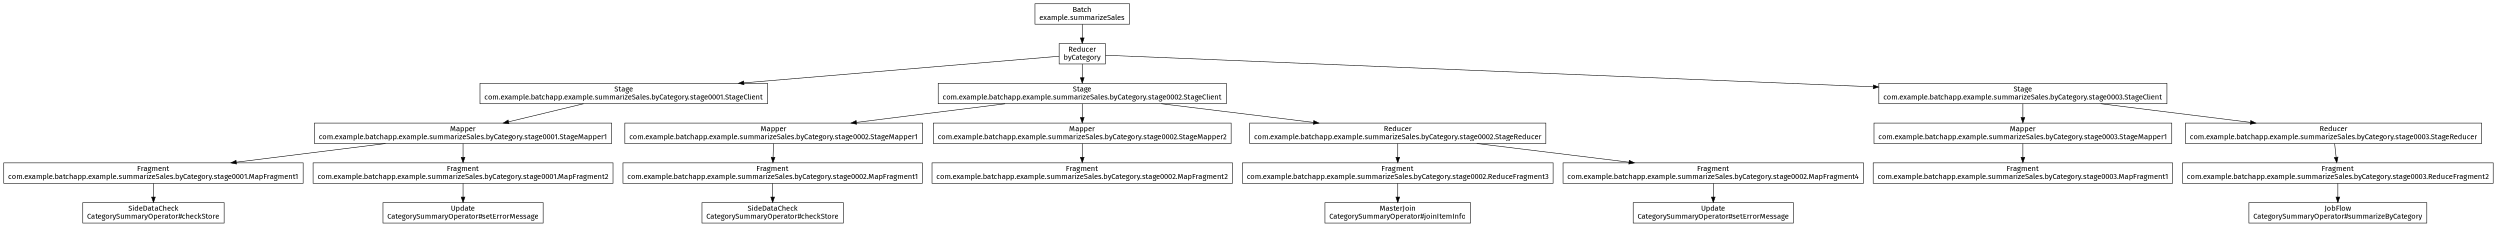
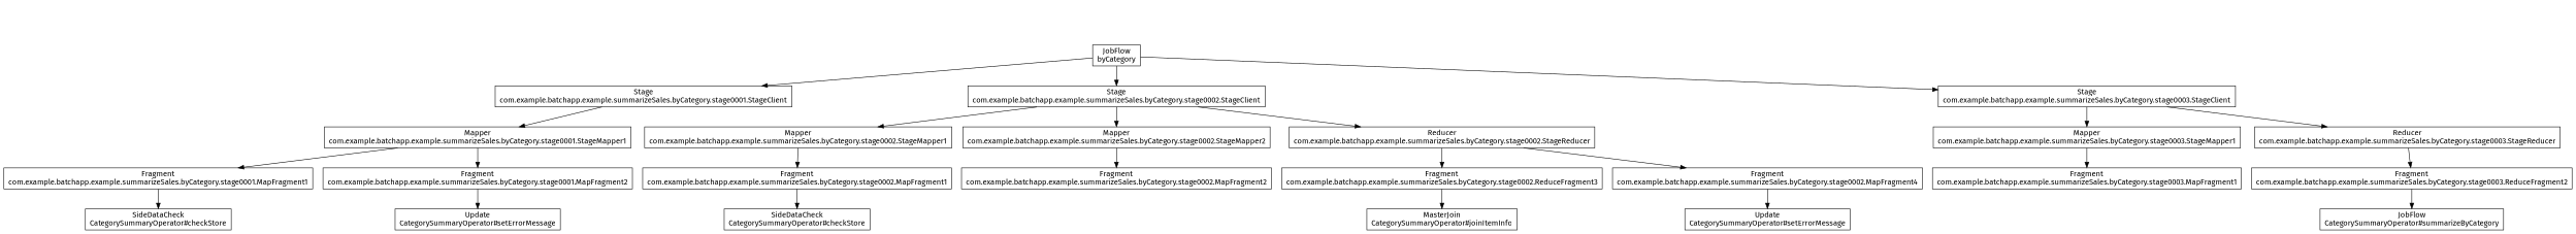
  digraph {
    fontname="Fira Sans"
    rankdir=TB
    node [fontname="Fira Sans" shape=box]
    edge [fontname="Fira Sans"]
-   n1 [label="Batch\nexample.summarizeSales"]
-   n2 [label="Reducer\nbyCategory"]
+   n2 [label="JobFlow\nbyCategory"]
    n3 [label="Stage\ncom.example.batchapp.example.summarizeSales.byCategory.stage0001.StageClient"]
    n4 [label="Stage\ncom.example.batchapp.example.summarizeSales.byCategory.stage0002.StageClient"]
    n5 [label="Stage\ncom.example.batchapp.example.summarizeSales.byCategory.stage0003.StageClient"]
    n6 [label="Mapper\ncom.example.batchapp.example.summarizeSales.byCategory.stage0001.StageMapper1"]
    n7 [label="Mapper\ncom.example.batchapp.example.summarizeSales.byCategory.stage0002.StageMapper1"]
    n8 [label="Mapper\ncom.example.batchapp.example.summarizeSales.byCategory.stage0002.StageMapper2"]
    n9 [label="Reducer\ncom.example.batchapp.example.summarizeSales.byCategory.stage0002.StageReducer"]
    n10 [label="Mapper\ncom.example.batchapp.example.summarizeSales.byCategory.stage0003.StageMapper1"]
    n11 [label="Reducer\ncom.example.batchapp.example.summarizeSales.byCategory.stage0003.StageReducer"]
    n12 [label="Fragment\ncom.example.batchapp.example.summarizeSales.byCategory.stage0001.MapFragment1"]
    n13 [label="Fragment\ncom.example.batchapp.example.summarizeSales.byCategory.stage0001.MapFragment2"]
    n14 [label="SideDataCheck\nCategorySummaryOperator#checkStore"]
    n15 [label="Update\nCategorySummaryOperator#setErrorMessage"]
    n16 [label="Fragment\ncom.example.batchapp.example.summarizeSales.byCategory.stage0002.MapFragment1"]
    n17 [label="Fragment\ncom.example.batchapp.example.summarizeSales.byCategory.stage0002.MapFragment2"]
    n18 [label="Fragment\ncom.example.batchapp.example.summarizeSales.byCategory.stage0002.ReduceFragment3"]
    n19 [label="Fragment\ncom.example.batchapp.example.summarizeSales.byCategory.stage0002.MapFragment4"]
    n20 [label="SideDataCheck\nCategorySummaryOperator#checkStore"]
    n21 [label="MasterJoin\nCategorySummaryOperator#joinItemInfo"]
    n22 [label="Update\nCategorySummaryOperator#setErrorMessage"]
    n23 [label="Fragment\ncom.example.batchapp.example.summarizeSales.byCategory.stage0003.MapFragment1"]
    n24 [label="Fragment\ncom.example.batchapp.example.summarizeSales.byCategory.stage0003.ReduceFragment2"]
    n25 [label="JobFlow\nCategorySummaryOperator#summarizeByCategory"]
-   n1 -> n2
    n2 -> n3
    n2 -> n4
    n2 -> n5
    n3 -> n6
    n4 -> n7
    n4 -> n8
    n4 -> n9
    n5 -> n10
    n5 -> n11
    n6 -> n12
    n6 -> n13
    n7 -> n16
    n8 -> n17
    n9 -> n18
    n9 -> n19
    n10 -> n23
    n11 -> n24
    n12 -> n14
    n13 -> n15
    n16 -> n20
    n18 -> n21
    n19 -> n22
    n24 -> n25
  }
